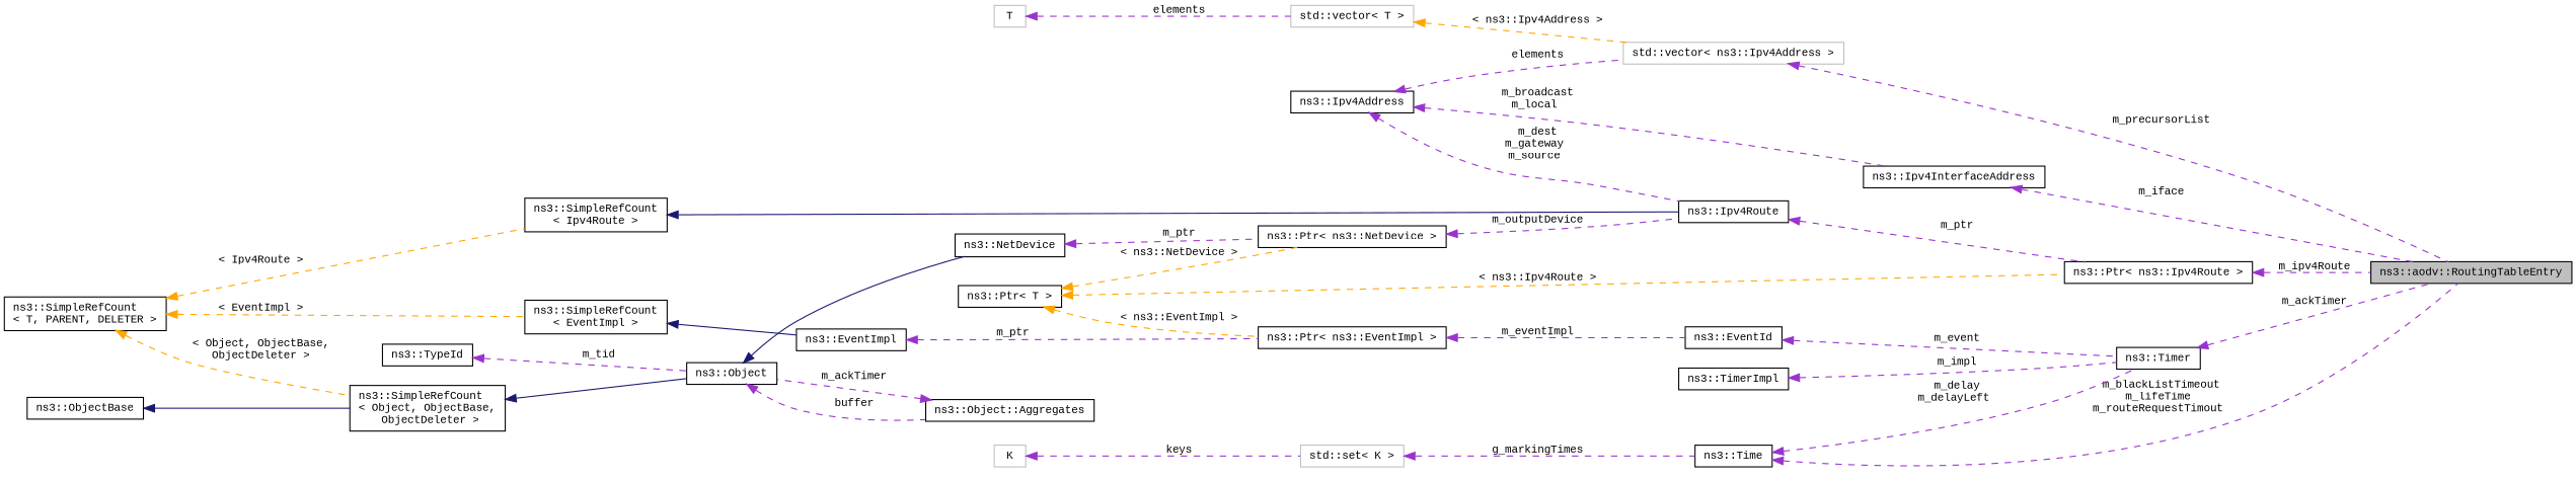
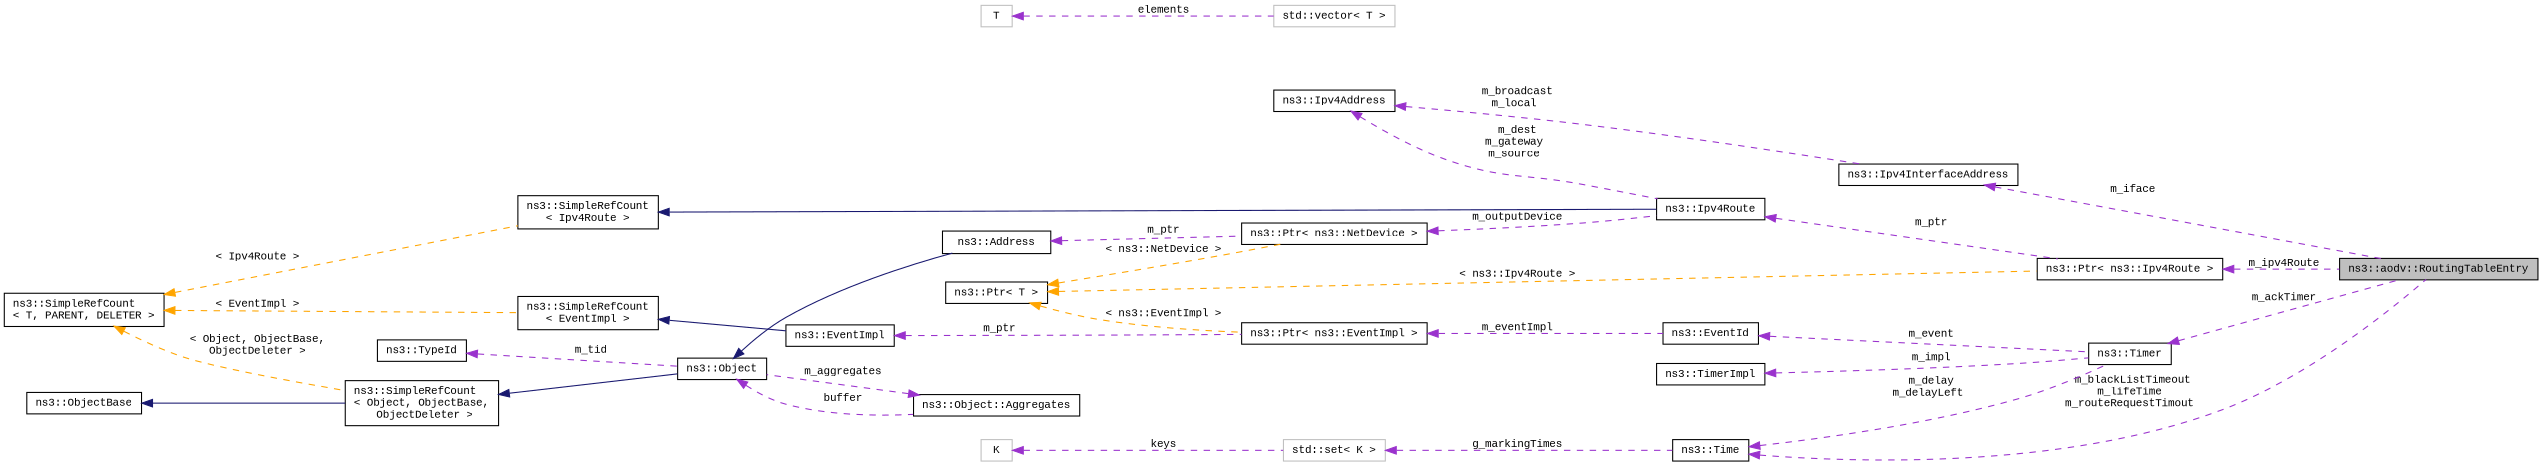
  digraph {
    fontname="Liberation Mono"
    rankdir=LR
    node [color=black fillcolor=white fontname="Liberation Mono" fontsize=10 shape=record style=filled]
    edge [color=darkorchid3 dir=back fontname="Liberation Mono" fontsize=10 labelfontname=Helvetica labelfontsize=10 style=dashed]
    n1 [fillcolor=grey75 fontcolor=black height=0.2 label="ns3::aodv::RoutingTableEntry" width=0.4]
-   n2 [color=grey75 height=0.2 label="std::vector\< ns3::Ipv4Address \>" width=0.4]
    n3 [height=0.2 label="ns3::Ipv4Address" width=0.4]
    n4 [height=0.2 label="ns3::Ipv4InterfaceAddress" width=0.4]
    n5 [height=0.2 label="ns3::Ipv4Route" width=0.4]
    n6 [height=0.2 label="ns3::Ptr\< ns3::Ipv4Route \>" width=0.4]
    n7 [color=grey75 height=0.2 label="std::vector\< T \>" width=0.4]
    n8 [color=grey75 height=0.2 label=T width=0.4]
    n9 [height=0.2 label="ns3::Time" width=0.4]
    n10 [height=0.2 label="ns3::Timer" width=0.4]
    n11 [color=grey75 height=0.2 label="std::set\< K \>" width=0.4]
    n12 [color=grey75 height=0.2 label=K width=0.4]
    n13 [height=0.2 label="ns3::SimpleRefCount\l\< Ipv4Route \>" width=0.4]
    n14 [height=0.2 label="ns3::SimpleRefCount\l\< T, PARENT, DELETER \>" width=0.4]
    n15 [height=0.2 label="ns3::SimpleRefCount\l\< EventImpl \>" width=0.4]
    n16 [height=0.2 label="ns3::SimpleRefCount\l\< Object, ObjectBase,\l ObjectDeleter \>" width=0.4]
    n17 [height=0.2 label="ns3::EventImpl" width=0.4]
    n18 [height=0.2 label="ns3::Object" width=0.4]
    n19 [height=0.2 label="ns3::Ptr\< ns3::NetDevice \>" width=0.4]
-   n20 [height=0.2 label="ns3::NetDevice" width=0.4]
+   n20 [height=0.2 label="ns3::Address" width=0.4]
    n21 [height=0.2 label="ns3::Object::Aggregates" width=0.4]
    n22 [height=0.2 label="ns3::ObjectBase" width=0.4]
    n23 [height=0.2 label="ns3::TypeId" width=0.4]
    n24 [height=0.2 label="ns3::Ptr\< T \>" width=0.4]
    n25 [height=0.2 label="ns3::Ptr\< ns3::EventImpl \>" width=0.4]
    n26 [height=0.2 label="ns3::EventId" width=0.4]
    n27 [height=0.2 label="ns3::TimerImpl" width=0.4]
-   n2 -> n1 [label=" m_precursorList"]
-   n3 -> n2 [label=" elements"]
    n3 -> n4 [label=" m_broadcast\nm_local"]
    n3 -> n5 [label=" m_dest\nm_gateway\nm_source"]
    n4 -> n1 [label=" m_iface"]
    n5 -> n6 [label=" m_ptr"]
    n6 -> n1 [label=" m_ipv4Route"]
-   n7 -> n2 [color=orange label=" \< ns3::Ipv4Address \>"]
    n8 -> n7 [label=" elements"]
    n9 -> n1 [label=" m_blackListTimeout\nm_lifeTime\nm_routeRequestTimout"]
    n9 -> n10 [label=" m_delay\nm_delayLeft"]
    n10 -> n1 [label=" m_ackTimer"]
    n11 -> n9 [label=" g_markingTimes"]
    n12 -> n11 [label=" keys"]
    n13 -> n5 [color=midnightblue style=solid]
    n14 -> n13 [color=orange label=" \< Ipv4Route \>"]
    n14 -> n15 [color=orange label=" \< EventImpl \>"]
    n14 -> n16 [color=orange label=" \< Object, ObjectBase,\l ObjectDeleter \>"]
    n15 -> n17 [color=midnightblue style=solid]
    n16 -> n18 [color=midnightblue style=solid]
    n17 -> n25 [label=" m_ptr"]
    n18 -> n20 [color=midnightblue style=solid]
    n18 -> n21 [label=" buffer"]
    n19 -> n5 [label=" m_outputDevice"]
    n20 -> n19 [label=" m_ptr"]
-   n21 -> n18 [label=" m_ackTimer"]
+   n21 -> n18 [label=" m_aggregates"]
    n22 -> n16 [color=midnightblue style=solid]
    n23 -> n18 [label=" m_tid"]
    n24 -> n6 [color=orange label=" \< ns3::Ipv4Route \>"]
    n24 -> n19 [color=orange label=" \< ns3::NetDevice \>"]
    n24 -> n25 [color=orange label=" \< ns3::EventImpl \>"]
    n25 -> n26 [label=" m_eventImpl"]
    n26 -> n10 [label=" m_event"]
    n27 -> n10 [label=" m_impl"]
  }
